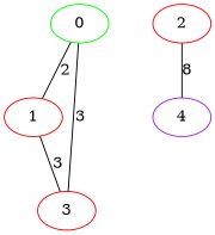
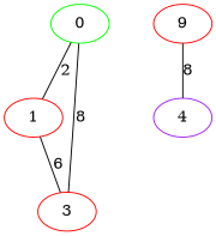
  graph {
    node [color=red weight=1]
    0 [color=green weight=2]
    1
    3
    4 [color=purple weight=4]
-   2
+   2 [label=9]
    0 -- 1 [label=2]
-   0 -- 3 [label=3]
-   1 -- 3 [label=3]
+   0 -- 3 [label=8]
+   1 -- 3 [label=6]
    2 -- 4 [label=8]
  }
